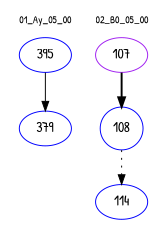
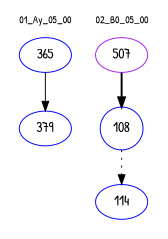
  digraph {
    fontname="Patrick Hand"
    node [color=blue fontname="Patrick Hand" shape=ellipse]
    edge [color=black fontname="Patrick Hand"]
-   n1 [label=395]
+   n1 [label=365]
    n2 [label=379]
    n3 [label=108 shape=circle]
-   n4 [color=purple label=107]
+   n4 [color=purple label=507]
    n5 [label=114]
    subgraph cluster_1 {
      color=white
      fontsize=10
      label="01_Ay_05_00"
      n1
      n2
    }
    subgraph cluster_2 {
      color=white
      fontsize=10
      label="02_B0_05_00"
      n3
      n4
      n5
    }
    n1 -> n2 [style=solid]
    n3 -> n5 [style=dotted]
    n4 -> n3 [style=bold]
  }
